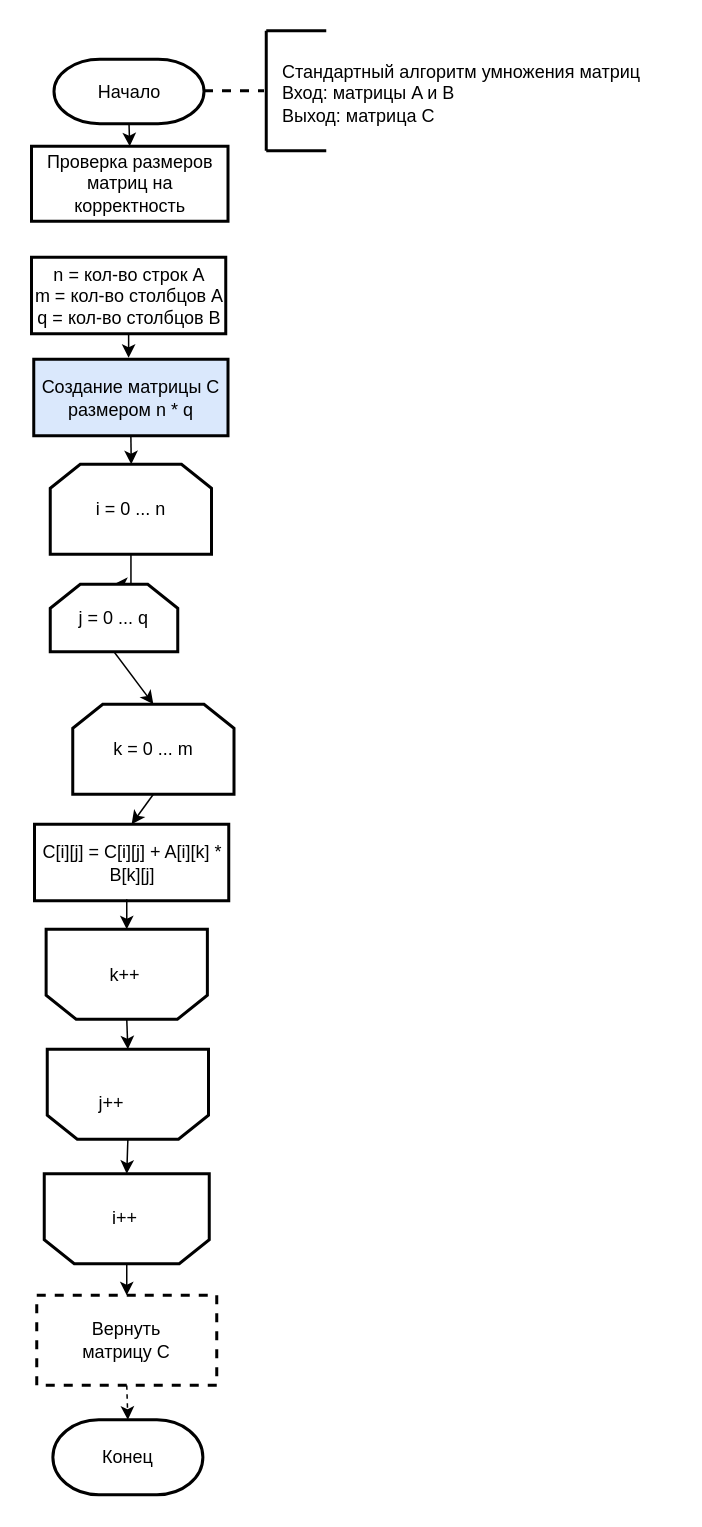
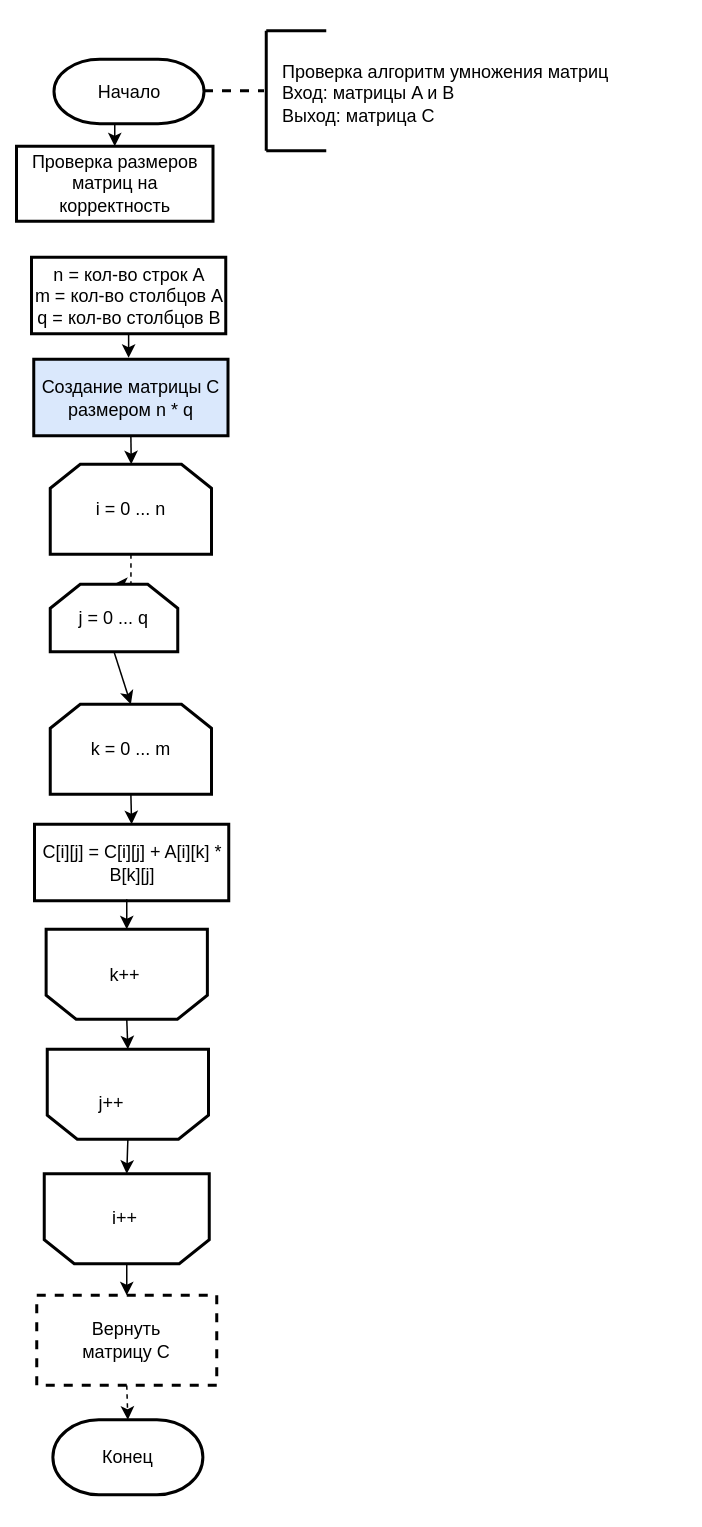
  <mxCell id="0" />
  <mxCell id="1" parent="0" />
  <mxCell id="2" style="edgeStyle=orthogonalEdgeStyle;rounded=0;orthogonalLoop=1;jettySize=auto;html=1;exitX=0.5;exitY=1;exitDx=0;exitDy=0;exitPerimeter=0;entryX=0.5;entryY=0;entryDx=0;entryDy=0;" edge="1" parent="1" source="3" target="4"><mxGeometry relative="1" as="geometry" /></mxCell>
  <mxCell id="3" value="Начало" style="strokeWidth=2;html=1;shape=mxgraph.flowchart.terminator;whiteSpace=wrap;" vertex="1" parent="1"><mxGeometry x="35.5" y="39" width="100" height="43" as="geometry" /></mxCell>
- <mxCell id="4" value="Проверка размеров матриц на корректность" style="rounded=1;whiteSpace=wrap;html=1;absoluteArcSize=1;arcSize=0;strokeWidth=2;" vertex="1" parent="1"><mxGeometry x="20.5" y="97" width="131" height="50" as="geometry" /></mxCell>
+ <mxCell id="4" value="Проверка размеров матриц на корректность" style="rounded=1;whiteSpace=wrap;html=1;absoluteArcSize=1;arcSize=0;strokeWidth=2;" vertex="1" parent="1"><mxGeometry x="10.5" y="97" width="131" height="50" as="geometry" /></mxCell>
  <mxCell id="5" value="n = кол-во строк А&lt;br&gt;m = кол-во столбцов A&lt;br&gt;q = кол-во столбцов B&lt;br&gt;" style="rounded=1;whiteSpace=wrap;html=1;absoluteArcSize=1;arcSize=0;strokeWidth=2;" vertex="1" parent="1"><mxGeometry x="20.5" y="171" width="129.5" height="51" as="geometry" /></mxCell>
  <mxCell id="6" value="" style="endArrow=classic;html=1;exitX=0.5;exitY=1;exitDx=0;exitDy=0;entryX=0.5;entryY=0;entryDx=0;entryDy=0;" edge="1" parent="1" source="5"><mxGeometry width="50" height="50" relative="1" as="geometry"><mxPoint x="73" y="542" as="sourcePoint" /><mxPoint x="85.25" y="238" as="targetPoint" /></mxGeometry></mxCell>
  <mxCell id="7" value="Конец" style="strokeWidth=2;html=1;shape=mxgraph.flowchart.terminator;whiteSpace=wrap;" vertex="1" parent="1"><mxGeometry x="34.75" y="946" width="100" height="50" as="geometry" /></mxCell>
- <mxCell id="8" value="" style="edgeStyle=orthogonalEdgeStyle;rounded=0;orthogonalLoop=1;jettySize=auto;html=1;strokeWidth=1;" edge="1" parent="1" source="9" target="10"><mxGeometry relative="1" as="geometry" /></mxCell>
+ <mxCell id="8" value="" style="edgeStyle=orthogonalEdgeStyle;rounded=0;orthogonalLoop=1;jettySize=auto;html=1;strokeWidth=1;dashed=1;" edge="1" parent="1" source="9" target="10"><mxGeometry relative="1" as="geometry" /></mxCell>
  <mxCell id="9" value="&lt;span&gt;i = 0 ... n&lt;/span&gt;" style="shape=loopLimit;whiteSpace=wrap;html=1;strokeWidth=2;" vertex="1" parent="1"><mxGeometry x="33" y="309" width="107.5" height="60" as="geometry" /></mxCell>
  <mxCell id="10" value="j = 0 ... q" style="shape=loopLimit;whiteSpace=wrap;html=1;strokeWidth=2;" vertex="1" parent="1"><mxGeometry x="33" y="389" width="85" height="45" as="geometry" /></mxCell>
  <mxCell id="11" value="" style="group" vertex="1" connectable="0" parent="1"><mxGeometry x="34.75" y="709" width="107.5" height="60" as="geometry" /></mxCell>
  <mxCell id="12" value="" style="shape=loopLimit;whiteSpace=wrap;html=1;strokeWidth=2;rotation=-180;" vertex="1" parent="11"><mxGeometry x="-3.75" y="-10" width="107.5" height="60" as="geometry" /></mxCell>
  <mxCell id="13" value="j++" style="text;html=1;strokeColor=none;fillColor=none;align=center;verticalAlign=middle;whiteSpace=wrap;rounded=0;" vertex="1" parent="11"><mxGeometry x="10" y="5" width="58.48" height="42" as="geometry" /></mxCell>
  <mxCell id="14" value="" style="group" vertex="1" connectable="0" parent="1"><mxGeometry x="32.75" y="792" width="110" height="50" as="geometry" /></mxCell>
  <mxCell id="15" value="" style="shape=loopLimit;whiteSpace=wrap;html=1;strokeWidth=2;rotation=-180;" vertex="1" parent="14"><mxGeometry x="-3.75" y="-10" width="110" height="60" as="geometry" /></mxCell>
  <mxCell id="16" value="i++" style="text;html=1;strokeColor=none;fillColor=none;align=center;verticalAlign=middle;whiteSpace=wrap;rounded=0;" vertex="1" parent="14"><mxGeometry x="30" width="40" height="40" as="geometry" /></mxCell>
  <mxCell id="17" style="edgeStyle=orthogonalEdgeStyle;rounded=0;orthogonalLoop=1;jettySize=auto;html=1;exitX=0.5;exitY=0;exitDx=0;exitDy=0;entryX=0.5;entryY=1;entryDx=0;entryDy=0;" edge="1" parent="1" source="12" target="15"><mxGeometry relative="1" as="geometry"><mxPoint x="30.75" y="759" as="sourcePoint" /><mxPoint x="30" y="782" as="targetPoint" /></mxGeometry></mxCell>
- <mxCell id="18" value="&lt;span&gt;Стандартный алгоритм умножения матриц&lt;br&gt;&lt;/span&gt;&lt;div&gt;Вход: матрицы A и B&lt;/div&gt;&lt;div&gt;Выход: матрица C&lt;/div&gt;" style="text;html=1;align=left;verticalAlign=middle;resizable=0;points=[];autosize=1;" vertex="1" parent="1"><mxGeometry x="186" y="32" width="260" height="60" as="geometry" /></mxCell>
+ <mxCell id="18" value="&lt;span&gt;Проверка алгоритм умножения матриц&lt;br&gt;&lt;/span&gt;&lt;div&gt;Вход: матрицы A и B&lt;/div&gt;&lt;div&gt;Выход: матрица C&lt;/div&gt;" style="text;html=1;align=left;verticalAlign=middle;resizable=0;points=[];autosize=1;" vertex="1" parent="1"><mxGeometry x="186" y="32" width="260" height="60" as="geometry" /></mxCell>
  <mxCell id="19" style="edgeStyle=orthogonalEdgeStyle;rounded=0;orthogonalLoop=1;jettySize=auto;html=1;exitX=0.5;exitY=1;exitDx=0;exitDy=0;entryX=0.5;entryY=0;entryDx=0;entryDy=0;entryPerimeter=0;dashed=1;" edge="1" parent="1" source="20" target="7"><mxGeometry relative="1" as="geometry"><mxPoint x="30" y="923" as="sourcePoint" /><mxPoint x="30.8" y="946" as="targetPoint" /><Array as="points"><mxPoint x="85" y="923" /></Array></mxGeometry></mxCell>
  <mxCell id="20" value="Вернуть&lt;br&gt;матрицу C" style="rounded=0;whiteSpace=wrap;html=1;strokeWidth=2;dashed=1;" vertex="1" parent="1"><mxGeometry x="24" y="863" width="120" height="60" as="geometry" /></mxCell>
  <mxCell id="21" style="edgeStyle=orthogonalEdgeStyle;rounded=0;orthogonalLoop=1;jettySize=auto;html=1;exitX=0.5;exitY=0;exitDx=0;exitDy=0;entryX=0.5;entryY=0;entryDx=0;entryDy=0;" edge="1" parent="1" source="15" target="20"><mxGeometry relative="1" as="geometry"><mxPoint x="30" y="842" as="sourcePoint" /><mxPoint x="30" y="863" as="targetPoint" /><Array as="points"><mxPoint x="84" y="849" /><mxPoint x="84" y="849" /></Array></mxGeometry></mxCell>
  <mxCell id="22" value="" style="endArrow=none;html=1;rounded=0;strokeWidth=2;" edge="1" parent="1"><mxGeometry width="50" height="50" relative="1" as="geometry"><mxPoint x="177" y="20" as="sourcePoint" /><mxPoint x="217" y="20" as="targetPoint" /></mxGeometry></mxCell>
  <mxCell id="23" value="" style="endArrow=none;html=1;rounded=0;strokeWidth=2;" edge="1" parent="1"><mxGeometry width="50" height="50" relative="1" as="geometry"><mxPoint x="177" y="100" as="sourcePoint" /><mxPoint x="177" y="20" as="targetPoint" /></mxGeometry></mxCell>
  <mxCell id="24" value="" style="endArrow=none;html=1;rounded=0;strokeWidth=2;" edge="1" parent="1"><mxGeometry width="50" height="50" relative="1" as="geometry"><mxPoint x="177" y="100" as="sourcePoint" /><mxPoint x="217" y="100" as="targetPoint" /></mxGeometry></mxCell>
  <mxCell id="25" value="" style="endArrow=none;dashed=1;html=1;rounded=0;strokeWidth=2;" edge="1" parent="1"><mxGeometry width="50" height="50" relative="1" as="geometry"><mxPoint x="135.5" y="60" as="sourcePoint" /><mxPoint x="175.5" y="60" as="targetPoint" /></mxGeometry></mxCell>
  <mxCell id="26" value="Создание матрицы C размером n * q" style="rounded=1;whiteSpace=wrap;html=1;absoluteArcSize=1;arcSize=0;strokeWidth=2;fillColor=#dae8fc;" vertex="1" parent="1"><mxGeometry x="22" y="239" width="129.5" height="51" as="geometry" /></mxCell>
  <mxCell id="27" value="" style="endArrow=classic;html=1;rounded=0;strokeWidth=1;exitX=0.5;exitY=1;exitDx=0;exitDy=0;" edge="1" parent="1" source="26"><mxGeometry width="50" height="50" relative="1" as="geometry"><mxPoint x="184" y="359" as="sourcePoint" /><mxPoint x="87" y="309" as="targetPoint" /></mxGeometry></mxCell>
- <mxCell id="28" value="k = 0 ... m" style="shape=loopLimit;whiteSpace=wrap;html=1;strokeWidth=2;" vertex="1" parent="1"><mxGeometry x="48" y="469" width="107.5" height="60" as="geometry" /></mxCell>
+ <mxCell id="28" value="k = 0 ... m" style="shape=loopLimit;whiteSpace=wrap;html=1;strokeWidth=2;" vertex="1" parent="1"><mxGeometry x="33" y="469" width="107.5" height="60" as="geometry" /></mxCell>
  <mxCell id="29" value="" style="endArrow=classic;html=1;rounded=0;strokeWidth=1;exitX=0.5;exitY=1;exitDx=0;exitDy=0;entryX=0.5;entryY=0;entryDx=0;entryDy=0;" edge="1" parent="1" source="10" target="28"><mxGeometry width="50" height="50" relative="1" as="geometry"><mxPoint x="184" y="369" as="sourcePoint" /><mxPoint x="234" y="319" as="targetPoint" /></mxGeometry></mxCell>
  <mxCell id="30" value="C[i][j] = C[i][j] + A[i][k] * B[k][j]" style="rounded=1;whiteSpace=wrap;html=1;absoluteArcSize=1;arcSize=0;strokeWidth=2;" vertex="1" parent="1"><mxGeometry x="22.5" y="549" width="129.5" height="51" as="geometry" /></mxCell>
  <mxCell id="31" value="" style="endArrow=classic;html=1;rounded=0;strokeWidth=1;exitX=0.5;exitY=1;exitDx=0;exitDy=0;entryX=0.5;entryY=0;entryDx=0;entryDy=0;" edge="1" parent="1" source="28" target="30"><mxGeometry width="50" height="50" relative="1" as="geometry"><mxPoint x="184" y="609" as="sourcePoint" /><mxPoint x="234" y="559" as="targetPoint" /></mxGeometry></mxCell>
  <mxCell id="32" value="" style="endArrow=classic;html=1;rounded=0;strokeWidth=1;exitX=0.5;exitY=0;exitDx=0;exitDy=0;entryX=0.5;entryY=1;entryDx=0;entryDy=0;" edge="1" parent="1" source="34" target="12"><mxGeometry width="50" height="50" relative="1" as="geometry"><mxPoint x="176.5" y="529" as="sourcePoint" /><mxPoint x="226.5" y="479" as="targetPoint" /></mxGeometry></mxCell>
  <mxCell id="33" value="" style="group" vertex="1" connectable="0" parent="1"><mxGeometry x="34" y="629" width="107.5" height="60" as="geometry" /></mxCell>
  <mxCell id="34" value="" style="shape=loopLimit;whiteSpace=wrap;html=1;strokeWidth=2;rotation=-180;" vertex="1" parent="33"><mxGeometry x="-3.75" y="-10" width="107.5" height="60" as="geometry" /></mxCell>
  <mxCell id="35" value="k++" style="text;html=1;strokeColor=none;fillColor=none;align=center;verticalAlign=middle;whiteSpace=wrap;rounded=0;" vertex="1" parent="33"><mxGeometry x="20" width="58.48" height="42" as="geometry" /></mxCell>
  <mxCell id="36" value="" style="endArrow=classic;html=1;rounded=0;strokeWidth=1;entryX=0.5;entryY=1;entryDx=0;entryDy=0;" edge="1" parent="1" target="34"><mxGeometry width="50" height="50" relative="1" as="geometry"><mxPoint x="84" y="599" as="sourcePoint" /><mxPoint x="234" y="639" as="targetPoint" /></mxGeometry></mxCell>
